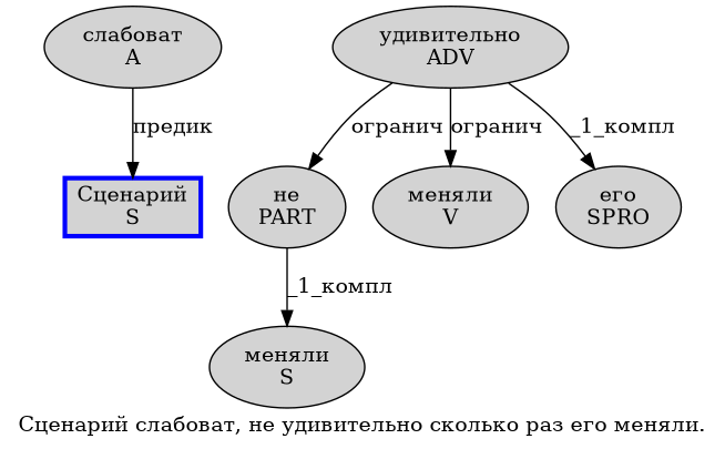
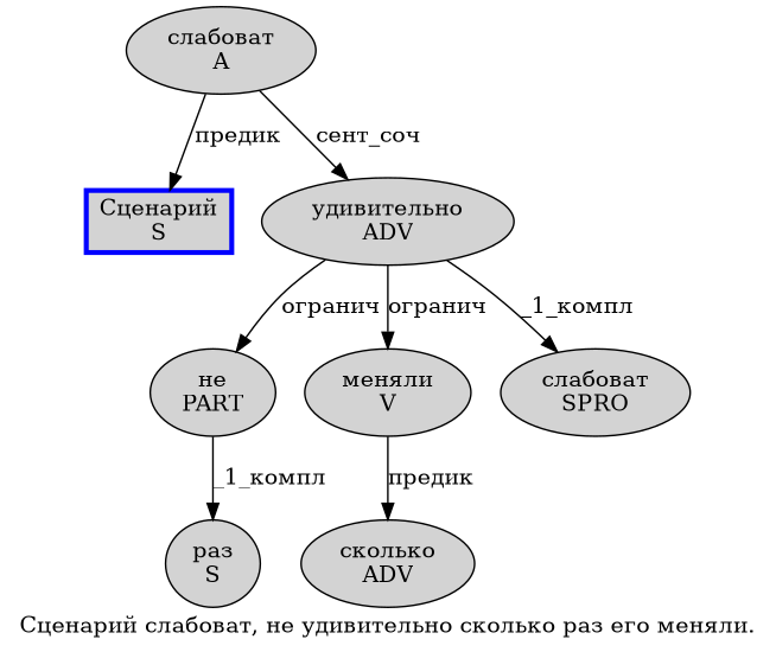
  digraph {
    label="Сценарий слабоват, не удивительно сколько раз его меняли."
    node [fillcolor=lightgray penwidth=1 shape=ellipse style=filled]
    n1 [color=blue label="Сценарий\nS" penwidth=3 shape=box]
    n2 [label="слабоват\nA"]
    n3 [label="удивительно\nADV"]
    n4 [label="не\nPART"]
    n5 [label="меняли\nV"]
-   n6 [label="его\nSPRO"]
-   n7 [label="меняли\nS"]
+   n6 [label="слабоват\nSPRO"]
+   n7 [label="раз\nS"]
+   n8 [label="сколько\nADV"]
    n2 -> n1 [label="предик"]
+   n2 -> n3 [label="сент_соч"]
    n3 -> n4 [label="огранич"]
    n3 -> n5 [label="огранич"]
    n3 -> n6 [label="_1_компл"]
    n4 -> n7 [label="_1_компл"]
+   n5 -> n8 [label="предик"]
  }
